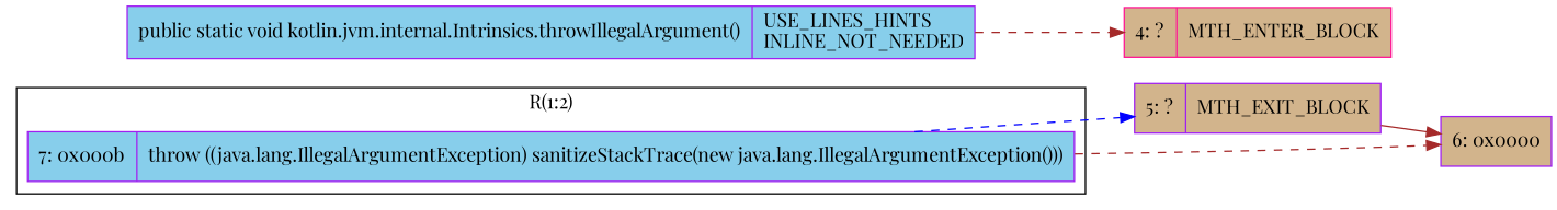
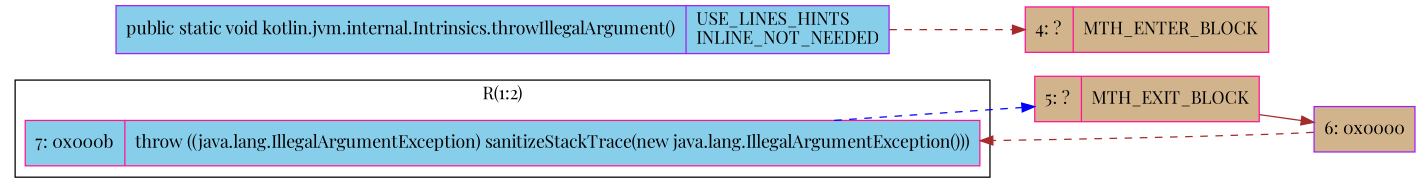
  digraph {
    fontname="Playfair Display"
    rankdir=LR
    node [color=deeppink fillcolor=tan fontname="Playfair Display" shape=record style=filled]
    edge [color=brown fontname="Playfair Display" style=dashed]
-   n1 [color=purple fillcolor=skyblue label="{7\:\ 0x000b|throw ((java.lang.IllegalArgumentException) sanitizeStackTrace(new java.lang.IllegalArgumentException()))\l}"]
-   n2 [color=purple label="{5\:\ ?|MTH_EXIT_BLOCK\l}"]
+   n1 [fillcolor=skyblue label="{7\:\ 0x000b|throw ((java.lang.IllegalArgumentException) sanitizeStackTrace(new java.lang.IllegalArgumentException()))\l}"]
+   n2 [label="{5\:\ ?|MTH_EXIT_BLOCK\l}"]
    n3 [color=purple label="{6\:\ 0x0000}"]
    n4 [label="{4\:\ ?|MTH_ENTER_BLOCK\l}"]
    n5 [color=purple fillcolor=skyblue label="{public static void kotlin.jvm.internal.Intrinsics.throwIllegalArgument()  | USE_LINES_HINTS\lINLINE_NOT_NEEDED\l}"]
    subgraph cluster_1 {
      label="R(1:2)"
      n1
    }
    n1 -> n2 [color=blue]
    n2 -> n3 [style=solid]
-   n1 -> n3
+   n3 -> n1
    n5 -> n4
  }
